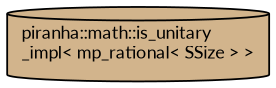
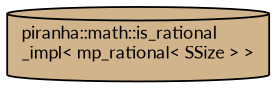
  digraph {
    rankdir=LR
    fontname=Lato
-   n1 [color=black fillcolor=tan fontname=Lato fontsize=10 height=0.2 label="piranha::math::is_unitary\l_impl\< mp_rational\< SSize \> \>" shape=cylinder style=filled width=0.4]
+   n1 [color=black fillcolor=tan fontname=Lato fontsize=10 height=0.2 label="piranha::math::is_rational\l_impl\< mp_rational\< SSize \> \>" shape=cylinder style=filled width=0.4]
  }
